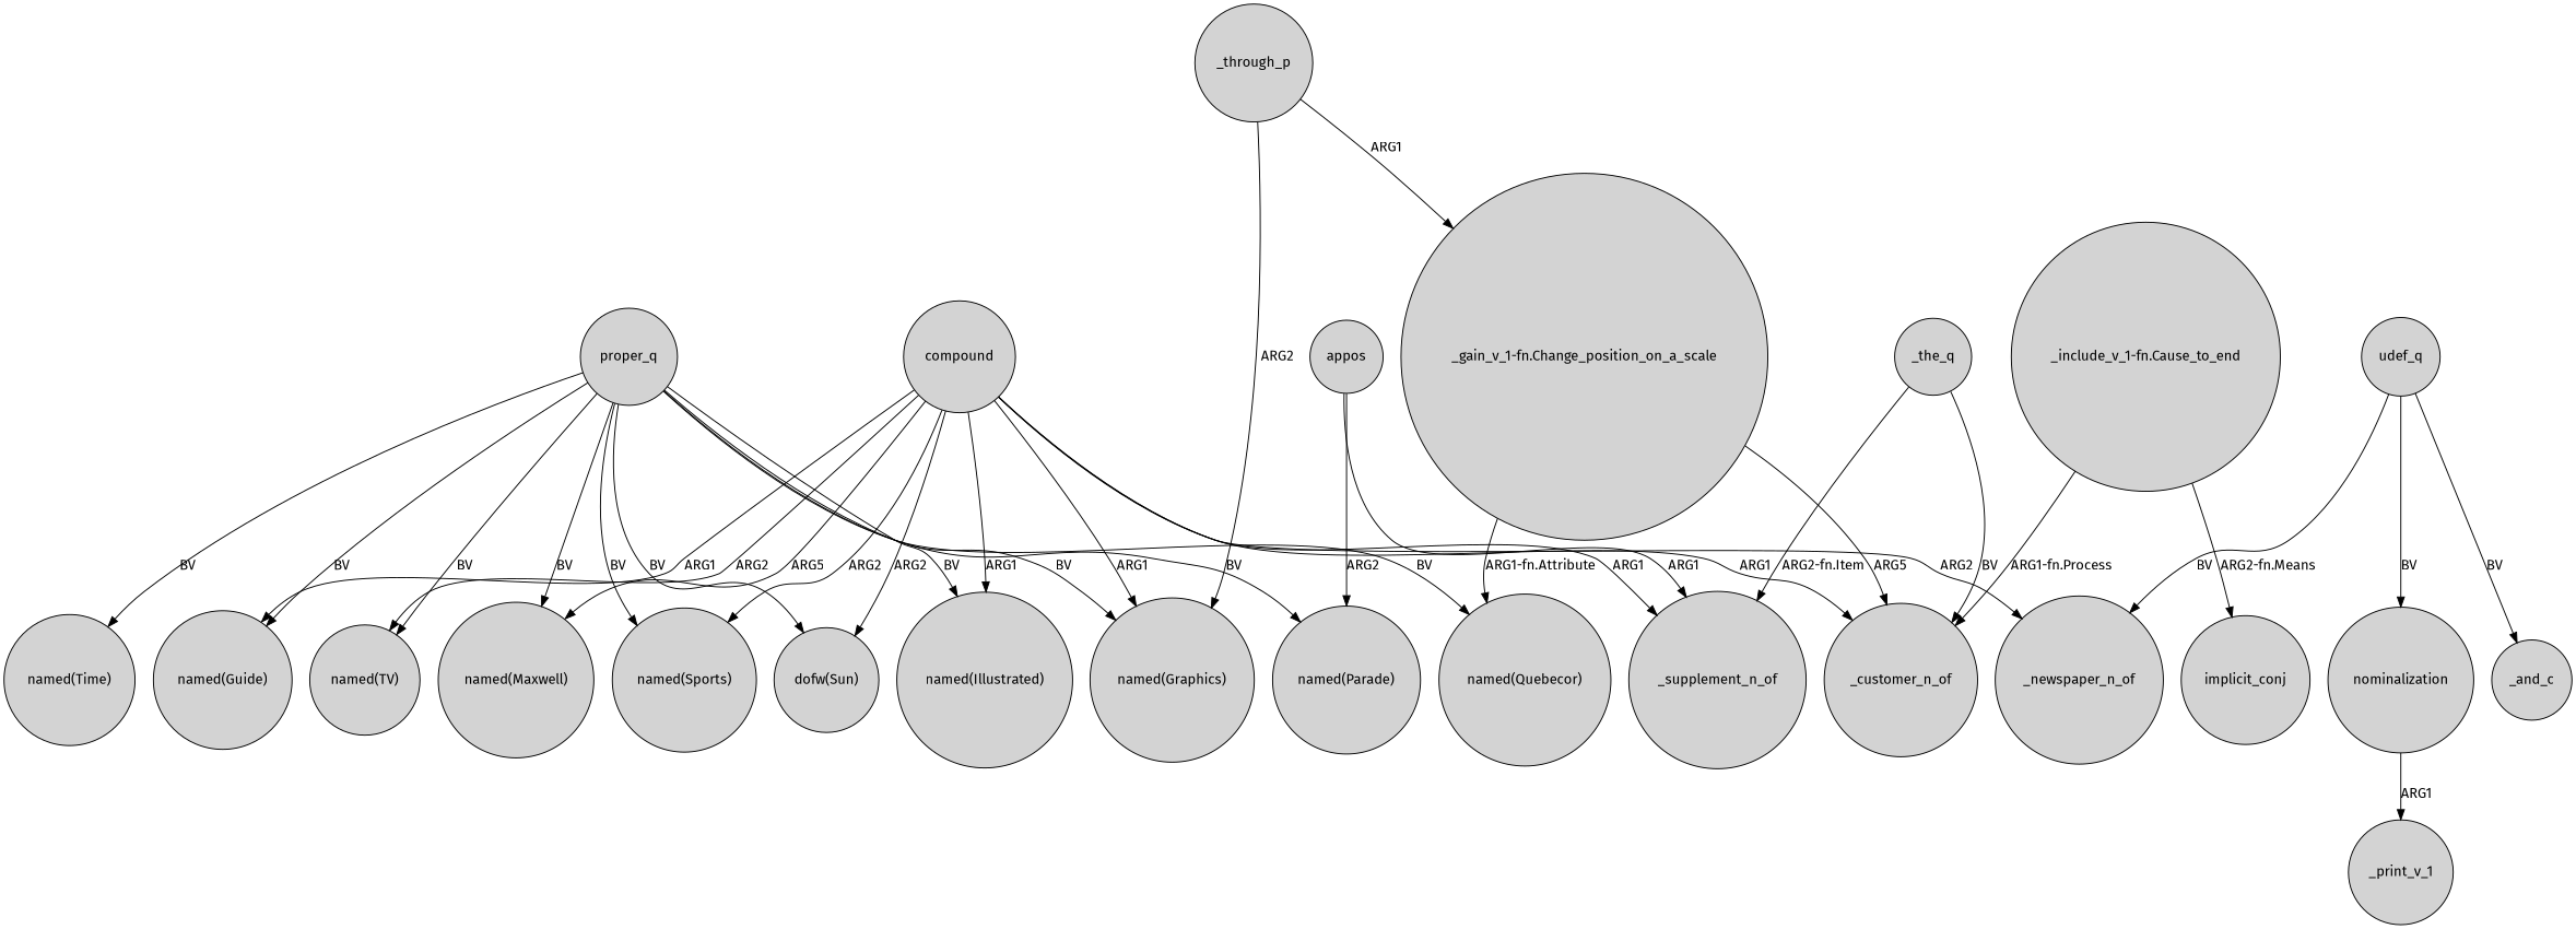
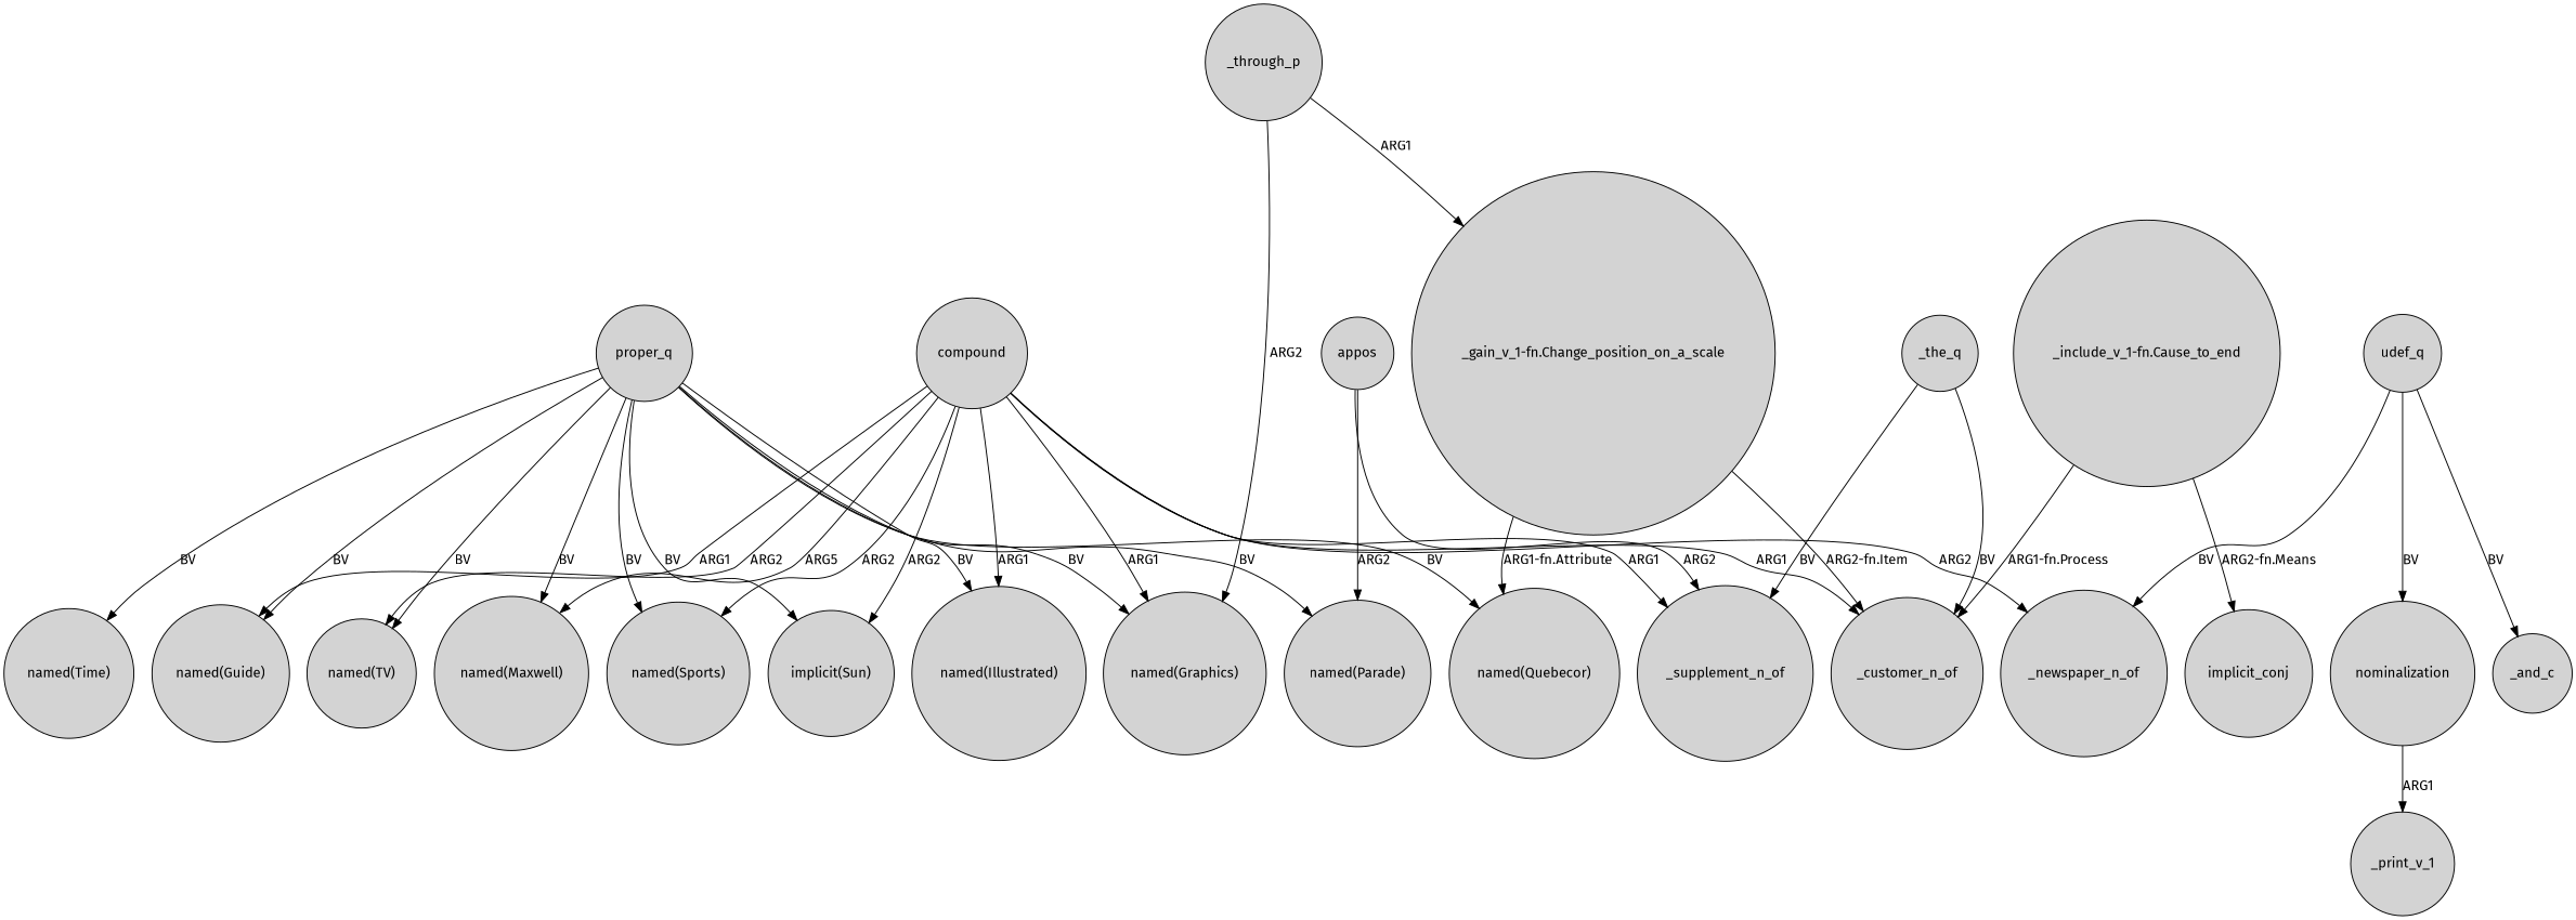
  digraph {
    fontname="Fira Sans"
    node [fontname="Fira Sans" shape=circle style=filled]
    edge [fontname="Fira Sans"]
    compound
    _supplement_n_of
    "named(TV)"
    "named(Graphics)"
    "named(Sports)"
    "named(Illustrated)"
    _customer_n_of
    _newspaper_n_of
-   "dofw(Sun)"
+   "dofw(Sun)" [label="implicit(Sun)"]
    "named(Maxwell)"
    "named(Guide)"
    nominalization
    _print_v_1
    _through_p
    "_gain_v_1-fn.Change_position_on_a_scale"
    "named(Quebecor)"
    proper_q
    "named(Time)"
    "named(Parade)"
    udef_q
    _and_c
    appos
    _the_q
    "_include_v_1-fn.Cause_to_end"
    implicit_conj
    compound -> _supplement_n_of [label=ARG1]
    compound -> "named(TV)" [label=ARG2]
    compound -> "named(Graphics)" [label=ARG1]
    compound -> "named(Sports)" [label=ARG2]
    compound -> "named(Illustrated)" [label=ARG1]
    compound -> _customer_n_of [label=ARG1]
    compound -> _newspaper_n_of [label=ARG2]
    compound -> "dofw(Sun)" [label=ARG2]
    compound -> "named(Maxwell)" [label=ARG5]
    compound -> "named(Guide)" [label=ARG1]
    nominalization -> _print_v_1 [label=ARG1]
    _through_p -> "named(Graphics)" [label=ARG2]
    _through_p -> "_gain_v_1-fn.Change_position_on_a_scale" [label=ARG1]
-   "_gain_v_1-fn.Change_position_on_a_scale" -> _customer_n_of [label=ARG5]
+   "_gain_v_1-fn.Change_position_on_a_scale" -> _customer_n_of [label="ARG2-fn.Item"]
    "_gain_v_1-fn.Change_position_on_a_scale" -> "named(Quebecor)" [label="ARG1-fn.Attribute"]
    proper_q -> "named(TV)" [label=BV]
    proper_q -> "named(Graphics)" [label=BV]
    proper_q -> "named(Sports)" [label=BV]
    proper_q -> "named(Illustrated)" [label=BV]
    proper_q -> "dofw(Sun)" [label=BV]
    proper_q -> "named(Maxwell)" [label=BV]
    proper_q -> "named(Guide)" [label=BV]
    proper_q -> "named(Quebecor)" [label=BV]
    proper_q -> "named(Time)" [label=BV]
    proper_q -> "named(Parade)" [label=BV]
    udef_q -> _newspaper_n_of [label=BV]
    udef_q -> nominalization [label=BV]
    udef_q -> _and_c [label=BV]
-   appos -> _supplement_n_of [label=ARG1]
+   appos -> _supplement_n_of [label=ARG2]
    appos -> "named(Parade)" [label=ARG2]
-   _the_q -> _supplement_n_of [label="ARG2-fn.Item"]
+   _the_q -> _supplement_n_of [label=BV]
    _the_q -> _customer_n_of [label=BV]
    "_include_v_1-fn.Cause_to_end" -> _customer_n_of [label="ARG1-fn.Process"]
    "_include_v_1-fn.Cause_to_end" -> implicit_conj [label="ARG2-fn.Means"]
  }
